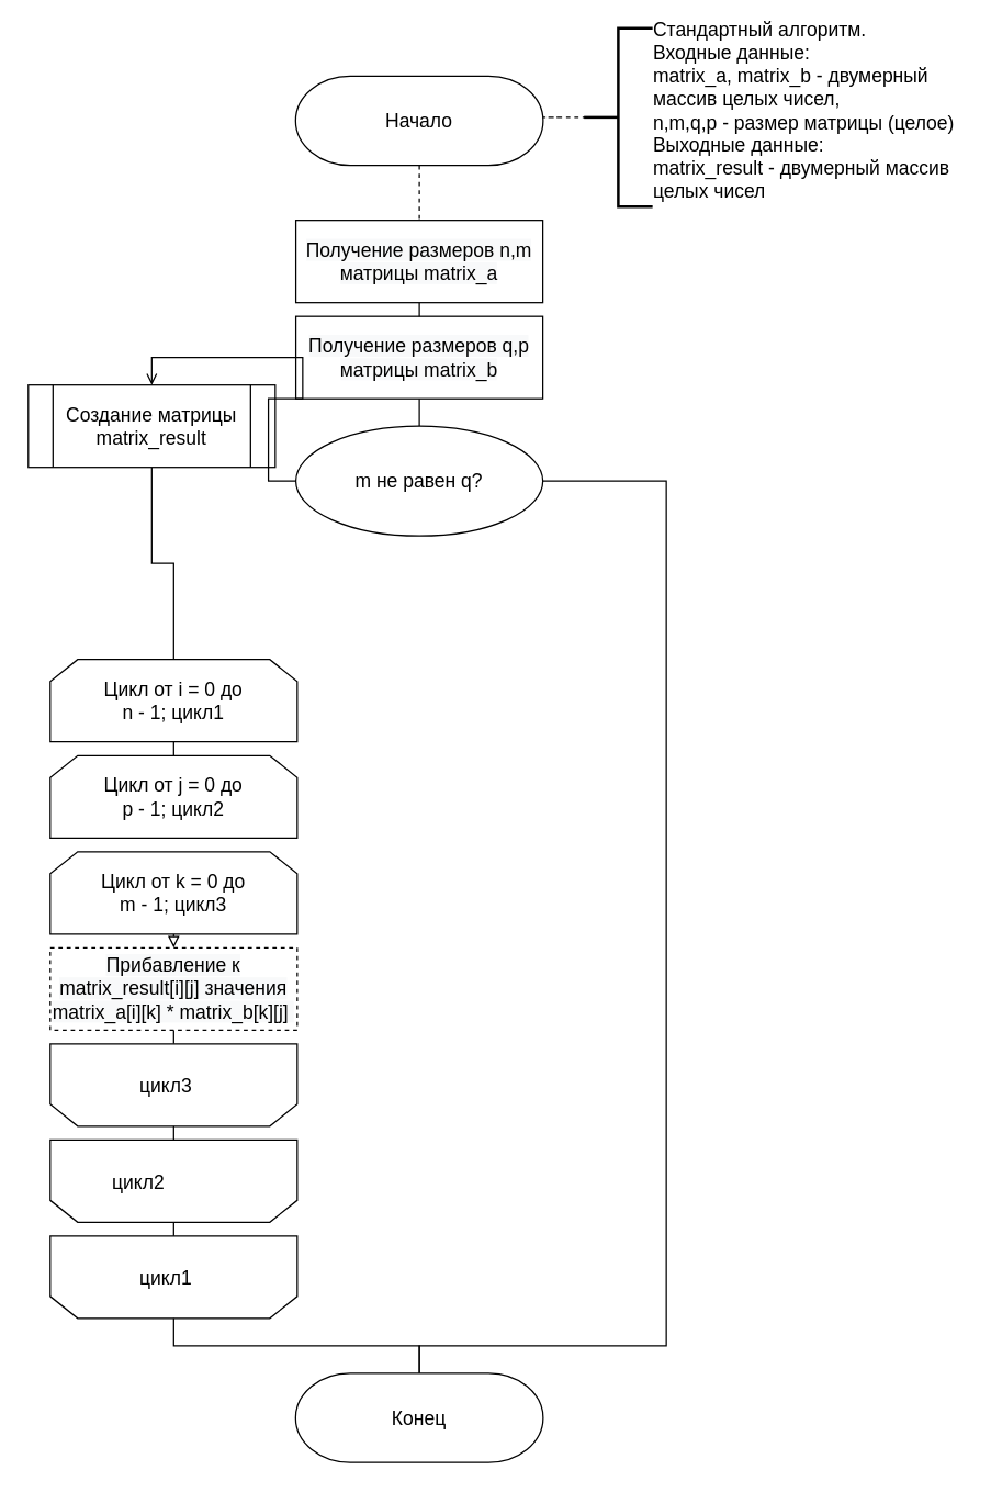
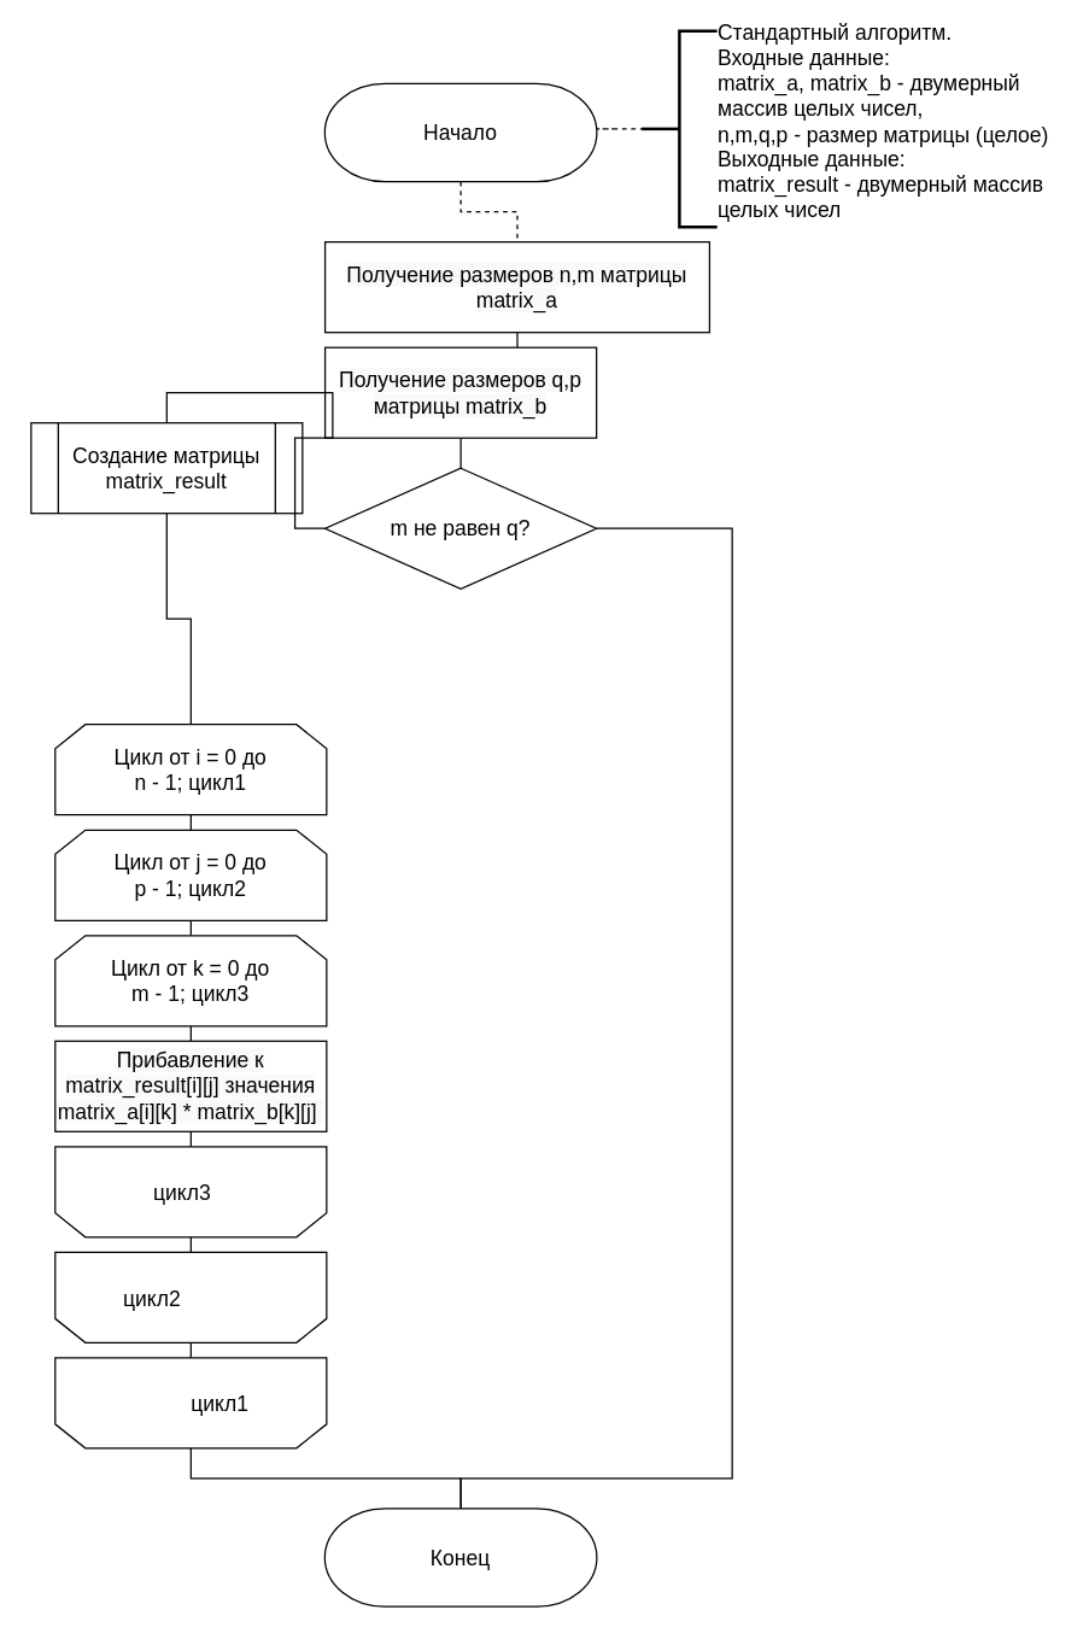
  <mxCell id="0" />
  <mxCell id="1" parent="0" />
  <mxCell id="2" style="edgeStyle=orthogonalEdgeStyle;rounded=0;orthogonalLoop=1;jettySize=auto;html=1;exitX=0.5;exitY=1;exitDx=0;exitDy=0;exitPerimeter=0;entryX=0.5;entryY=0;entryDx=0;entryDy=0;endArrow=none;endFill=0;dashed=1;" parent="1" source="3" target="18" edge="1"><mxGeometry relative="1" as="geometry" /></mxCell>
  <mxCell id="3" value="&lt;span style=&quot;font-size: 14px&quot;&gt;Начало&lt;/span&gt;" style="strokeWidth=1;html=1;shape=stencil(xVVNb4MwDP01HJmAaFV7nFh37GWTdnapC1FDgpysH/9+gYBaSukgl0kc8Hvwnu3YSsBSXUCFQRJJKDFg70GSfCGVXIJRZAPLFA5eRC48uXC1dCHoCjPjsCMQh61Ax2hD6oAnvjOtApcFEjc1y9ZB9Ga/qR+WZkpKK8KV1D3mhrdiwKX9Nzo7sejl1dlc2thFlXUo0SD10GtxGwcEyYe3UzzN6dPDqV9R5/uX0/d8p9jPae3TvfjeLJ7YwY1HYQ/slquJB+Zl16nPr86rmQO7ydWN2LHUImMLyNItZIec1I/cPUyygnq5B0RHl+qI1+zZ3Xw/q79TEFzeKCyW8xWAMvtC3eC3k06Xfk7nEM5ch6QM1G3o6QugHEOrE+4F5D1KnxCrG7g9+8fpLjwqvuvZNIl/LNnnjDOhND7ZBIsP5qxBR4aTpXtF+GRq91wIdzuNLcRAoEHdXdkAvw==);whiteSpace=wrap;" parent="1" vertex="1"><mxGeometry x="175" y="55" width="260" height="65" as="geometry" /></mxCell>
  <mxCell id="4" style="edgeStyle=orthogonalEdgeStyle;rounded=0;orthogonalLoop=1;jettySize=auto;html=1;exitX=0.5;exitY=1;exitDx=0;exitDy=0;entryX=0.5;entryY=0;entryDx=0;entryDy=0;endArrow=none;endFill=0;" parent="1" source="5" target="10" edge="1"><mxGeometry relative="1" as="geometry" /></mxCell>
  <mxCell id="5" value="&lt;font style=&quot;font-size: 14px&quot;&gt;Цикл от i = 0 до &lt;br&gt;n - 1; цикл1&lt;/font&gt;" style="shape=loopLimit;whiteSpace=wrap;html=1;" parent="1" vertex="1"><mxGeometry x="36" y="480" width="180" height="60" as="geometry" /></mxCell>
  <mxCell id="6" value="" style="strokeWidth=2;html=1;shape=mxgraph.flowchart.annotation_2;align=left;labelPosition=right;pointerEvents=1;" parent="1" vertex="1"><mxGeometry x="425" y="20" width="50" height="130" as="geometry" /></mxCell>
  <mxCell id="7" value="&lt;div style=&quot;text-align: left&quot;&gt;&lt;span style=&quot;font-size: 14px&quot;&gt;Стандартный алгоритм.&lt;/span&gt;&lt;/div&gt;&lt;font style=&quot;font-size: 14px&quot;&gt;&lt;div style=&quot;text-align: left&quot;&gt;&lt;span&gt;Входные данные:&lt;/span&gt;&lt;/div&gt;&lt;div style=&quot;text-align: left&quot;&gt;&lt;span&gt;matrix_a, matrix_b - двумерный&amp;nbsp;&lt;/span&gt;&lt;/div&gt;&lt;div style=&quot;text-align: left&quot;&gt;&lt;span&gt;массив&amp;nbsp;&lt;/span&gt;&lt;span&gt;целых чисел,&lt;/span&gt;&lt;/div&gt;&lt;div style=&quot;text-align: left&quot;&gt;&lt;span&gt;n,m,q,p - размер матрицы (целое)&lt;/span&gt;&lt;/div&gt;&lt;div style=&quot;text-align: left&quot;&gt;&lt;span&gt;Выходные данные:&lt;/span&gt;&lt;/div&gt;&lt;div style=&quot;text-align: left&quot;&gt;&lt;span&gt;matrix_result - двумерный массив&lt;/span&gt;&lt;/div&gt;&lt;div style=&quot;text-align: left&quot;&gt;&lt;span&gt;целых чисел&lt;/span&gt;&lt;/div&gt;&lt;/font&gt;" style="text;html=1;align=center;verticalAlign=middle;resizable=0;points=[];autosize=1;strokeColor=none;" parent="1" vertex="1"><mxGeometry x="470" y="25" width="230" height="110" as="geometry" /></mxCell>
  <mxCell id="8" value="" style="edgeStyle=orthogonalEdgeStyle;rounded=0;orthogonalLoop=1;jettySize=auto;html=1;dashed=1;endArrow=none;endFill=0;" parent="1" edge="1"><mxGeometry relative="1" as="geometry"><mxPoint x="438.99" y="84.9" as="sourcePoint" /><mxPoint x="408.99" y="85" as="targetPoint" /><Array as="points"><mxPoint x="394.99" y="84.9" /></Array></mxGeometry></mxCell>
+ <mxCell id="9" style="edgeStyle=orthogonalEdgeStyle;rounded=0;orthogonalLoop=1;jettySize=auto;html=1;exitX=0.5;exitY=1;exitDx=0;exitDy=0;entryX=0.5;entryY=0;entryDx=0;entryDy=0;endArrow=none;endFill=0;" parent="1" source="10" target="12" edge="1"><mxGeometry relative="1" as="geometry" /></mxCell>
  <mxCell id="10" value="&lt;font style=&quot;font-size: 14px&quot;&gt;Цикл от j = 0 до &lt;br&gt;p - 1; цикл2&lt;/font&gt;" style="shape=loopLimit;whiteSpace=wrap;html=1;" parent="1" vertex="1"><mxGeometry x="36" y="550" width="180" height="60" as="geometry" /></mxCell>
- <mxCell id="11" style="edgeStyle=orthogonalEdgeStyle;rounded=0;orthogonalLoop=1;jettySize=auto;html=1;exitX=0.5;exitY=1;exitDx=0;exitDy=0;entryX=0.5;entryY=0;entryDx=0;entryDy=0;endArrow=block;endFill=0;" parent="1" source="12" target="23" edge="1"><mxGeometry relative="1" as="geometry" /></mxCell>
+ <mxCell id="11" style="edgeStyle=orthogonalEdgeStyle;rounded=0;orthogonalLoop=1;jettySize=auto;html=1;exitX=0.5;exitY=1;exitDx=0;exitDy=0;entryX=0.5;entryY=0;entryDx=0;entryDy=0;endArrow=none;endFill=0;" parent="1" source="12" target="23" edge="1"><mxGeometry relative="1" as="geometry" /></mxCell>
  <mxCell id="12" value="&lt;font style=&quot;font-size: 14px&quot;&gt;Цикл от k = 0 до &lt;br&gt;m - 1; цикл3&lt;/font&gt;" style="shape=loopLimit;whiteSpace=wrap;html=1;" parent="1" vertex="1"><mxGeometry x="36" y="620" width="180" height="60" as="geometry" /></mxCell>
  <mxCell id="13" style="edgeStyle=orthogonalEdgeStyle;rounded=0;orthogonalLoop=1;jettySize=auto;html=1;exitX=0.5;exitY=1;exitDx=0;exitDy=0;entryX=0.5;entryY=0;entryDx=0;entryDy=0;endArrow=none;endFill=0;" parent="1" source="14" target="5" edge="1"><mxGeometry relative="1" as="geometry" /></mxCell>
  <mxCell id="14" value="&lt;font style=&quot;font-size: 14px&quot;&gt;Создание матрицы&lt;br&gt;matrix_result&lt;/font&gt;" style="shape=process;whiteSpace=wrap;html=1;backgroundOutline=1;" parent="1" vertex="1"><mxGeometry x="20" y="280" width="180" height="60" as="geometry" /></mxCell>
  <mxCell id="15" style="edgeStyle=orthogonalEdgeStyle;rounded=0;orthogonalLoop=1;jettySize=auto;html=1;exitX=0.5;exitY=1;exitDx=0;exitDy=0;entryX=0.5;entryY=0;entryDx=0;entryDy=0;endArrow=none;endFill=0;" parent="1" source="16" target="21" edge="1"><mxGeometry relative="1" as="geometry" /></mxCell>
  <mxCell id="16" value="&lt;span style=&quot;color: rgb(0 , 0 , 0) ; font-family: &amp;#34;helvetica&amp;#34; ; font-size: 14px ; font-style: normal ; font-weight: 400 ; letter-spacing: normal ; text-align: center ; text-indent: 0px ; text-transform: none ; word-spacing: 0px ; background-color: rgb(248 , 249 , 250) ; display: inline ; float: none&quot;&gt;Получение размеров q,p матрицы matrix_b&lt;/span&gt;" style="rounded=0;whiteSpace=wrap;html=1;" parent="1" vertex="1"><mxGeometry x="215" y="230" width="180" height="60" as="geometry" /></mxCell>
  <mxCell id="17" style="edgeStyle=orthogonalEdgeStyle;rounded=0;orthogonalLoop=1;jettySize=auto;html=1;exitX=0.5;exitY=1;exitDx=0;exitDy=0;endArrow=none;endFill=0;" parent="1" source="18" target="16" edge="1"><mxGeometry relative="1" as="geometry"><Array as="points"><mxPoint x="305" y="230" /><mxPoint x="305" y="230" /></Array></mxGeometry></mxCell>
- <mxCell id="18" value="&lt;span style=&quot;color: rgb(0 , 0 , 0) ; font-family: &amp;#34;helvetica&amp;#34; ; font-size: 14px ; font-style: normal ; font-weight: 400 ; letter-spacing: normal ; text-align: center ; text-indent: 0px ; text-transform: none ; word-spacing: 0px ; background-color: rgb(248 , 249 , 250) ; display: inline ; float: none&quot;&gt;Получение размеров n,m матрицы matrix_a&lt;/span&gt;" style="rounded=0;whiteSpace=wrap;html=1;" parent="1" vertex="1"><mxGeometry x="215" y="160" width="180" height="60" as="geometry" /></mxCell>
- <mxCell id="19" style="edgeStyle=orthogonalEdgeStyle;rounded=0;orthogonalLoop=1;jettySize=auto;html=1;exitX=0;exitY=0.5;exitDx=0;exitDy=0;entryX=0.5;entryY=0;entryDx=0;entryDy=0;endArrow=open;endFill=0;" parent="1" source="21" target="14" edge="1"><mxGeometry relative="1" as="geometry" /></mxCell>
+ <mxCell id="18" value="&lt;span style=&quot;color: rgb(0 , 0 , 0) ; font-family: &amp;#34;helvetica&amp;#34; ; font-size: 14px ; font-style: normal ; font-weight: 400 ; letter-spacing: normal ; text-align: center ; text-indent: 0px ; text-transform: none ; word-spacing: 0px ; background-color: rgb(248 , 249 , 250) ; display: inline ; float: none&quot;&gt;Получение размеров n,m матрицы matrix_a&lt;/span&gt;" style="rounded=0;whiteSpace=wrap;html=1;" parent="1" vertex="1"><mxGeometry x="215" y="160" width="255" height="60" as="geometry" /></mxCell>
+ <mxCell id="19" style="edgeStyle=orthogonalEdgeStyle;rounded=0;orthogonalLoop=1;jettySize=auto;html=1;exitX=0;exitY=0.5;exitDx=0;exitDy=0;entryX=0.5;entryY=0;entryDx=0;entryDy=0;endArrow=none;endFill=0;" parent="1" source="21" target="14" edge="1"><mxGeometry relative="1" as="geometry" /></mxCell>
  <mxCell id="20" style="edgeStyle=orthogonalEdgeStyle;rounded=0;orthogonalLoop=1;jettySize=auto;html=1;exitX=1;exitY=0.5;exitDx=0;exitDy=0;endArrow=none;endFill=0;" parent="1" source="21" edge="1"><mxGeometry relative="1" as="geometry"><mxPoint x="305" y="1000" as="targetPoint" /><Array as="points"><mxPoint x="485" y="350" /><mxPoint x="485" y="980" /><mxPoint x="305" y="980" /></Array></mxGeometry></mxCell>
- <mxCell id="21" value="&lt;font style=&quot;font-size: 14px&quot;&gt;m не равен q?&lt;/font&gt;" style="ellipse;whiteSpace=wrap;html=1;" parent="1" vertex="1"><mxGeometry x="215" y="310" width="180" height="80" as="geometry" /></mxCell>
+ <mxCell id="21" value="&lt;font style=&quot;font-size: 14px&quot;&gt;m не равен q?&lt;/font&gt;" style="rhombus;whiteSpace=wrap;html=1;" parent="1" vertex="1"><mxGeometry x="215" y="310" width="180" height="80" as="geometry" /></mxCell>
  <mxCell id="22" style="edgeStyle=orthogonalEdgeStyle;rounded=0;orthogonalLoop=1;jettySize=auto;html=1;exitX=0.5;exitY=1;exitDx=0;exitDy=0;entryX=0.5;entryY=1;entryDx=0;entryDy=0;endArrow=none;endFill=0;" parent="1" source="23" target="28" edge="1"><mxGeometry relative="1" as="geometry" /></mxCell>
- <mxCell id="23" value="&lt;span style=&quot;color: rgb(0 , 0 , 0) ; font-family: &amp;#34;helvetica&amp;#34; ; font-size: 14px ; font-style: normal ; font-weight: 400 ; letter-spacing: normal ; text-align: center ; text-indent: 0px ; text-transform: none ; word-spacing: 0px ; background-color: rgb(248 , 249 , 250) ; display: inline ; float: none&quot;&gt;Прибавление к matrix_result[i][j] значения matrix_a[i][k] * matrix_b[k][j]&amp;nbsp;&lt;/span&gt;" style="rounded=0;whiteSpace=wrap;html=1;dashed=1;" parent="1" vertex="1"><mxGeometry x="36" y="690" width="180" height="60" as="geometry" /></mxCell>
+ <mxCell id="23" value="&lt;span style=&quot;color: rgb(0 , 0 , 0) ; font-family: &amp;#34;helvetica&amp;#34; ; font-size: 14px ; font-style: normal ; font-weight: 400 ; letter-spacing: normal ; text-align: center ; text-indent: 0px ; text-transform: none ; word-spacing: 0px ; background-color: rgb(248 , 249 , 250) ; display: inline ; float: none&quot;&gt;Прибавление к matrix_result[i][j] значения matrix_a[i][k] * matrix_b[k][j]&amp;nbsp;&lt;/span&gt;" style="rounded=0;whiteSpace=wrap;html=1;" parent="1" vertex="1"><mxGeometry x="36" y="690" width="180" height="60" as="geometry" /></mxCell>
  <mxCell id="24" value="" style="group" parent="1" vertex="1" connectable="0"><mxGeometry x="36" y="830" width="180" height="60" as="geometry" /></mxCell>
  <mxCell id="25" value="" style="shape=loopLimit;whiteSpace=wrap;html=1;rotation=-180;" parent="24" vertex="1"><mxGeometry width="180" height="60" as="geometry" /></mxCell>
  <mxCell id="26" value="&lt;font style=&quot;font-size: 14px&quot;&gt;цикл2&lt;/font&gt;" style="text;html=1;align=center;verticalAlign=middle;resizable=0;points=[];autosize=1;strokeColor=none;" parent="24" vertex="1"><mxGeometry x="39" y="21.429" width="50" height="20" as="geometry" /></mxCell>
  <mxCell id="27" value="" style="group" parent="1" vertex="1" connectable="0"><mxGeometry x="36" y="760" width="180" height="60" as="geometry" /></mxCell>
  <mxCell id="28" value="" style="shape=loopLimit;whiteSpace=wrap;html=1;rotation=-180;" parent="27" vertex="1"><mxGeometry width="180" height="60" as="geometry" /></mxCell>
  <mxCell id="29" value="&lt;font style=&quot;font-size: 14px&quot;&gt;цикл3&lt;/font&gt;" style="text;html=1;align=center;verticalAlign=middle;resizable=0;points=[];autosize=1;strokeColor=none;" parent="27" vertex="1"><mxGeometry x="59" y="21.429" width="50" height="20" as="geometry" /></mxCell>
  <mxCell id="30" value="" style="group" parent="1" vertex="1" connectable="0"><mxGeometry x="36" y="900" width="180" height="60" as="geometry" /></mxCell>
  <mxCell id="31" value="" style="shape=loopLimit;whiteSpace=wrap;html=1;rotation=-180;" parent="30" vertex="1"><mxGeometry width="180" height="60" as="geometry" /></mxCell>
- <mxCell id="32" value="&lt;font style=&quot;font-size: 14px&quot;&gt;цикл1&lt;/font&gt;" style="text;html=1;align=center;verticalAlign=middle;resizable=0;points=[];autosize=1;strokeColor=none;" parent="30" vertex="1"><mxGeometry x="59" y="21.429" width="50" height="20" as="geometry" /></mxCell>
+ <mxCell id="32" value="&lt;font style=&quot;font-size: 14px&quot;&gt;цикл1&lt;/font&gt;" style="text;html=1;align=center;verticalAlign=middle;resizable=0;points=[];autosize=1;strokeColor=none;" parent="30" vertex="1"><mxGeometry x="84" y="21.429" width="50" height="20" as="geometry" /></mxCell>
  <mxCell id="33" value="&lt;span style=&quot;font-size: 14px&quot;&gt;Конец&lt;/span&gt;" style="strokeWidth=1;html=1;shape=stencil(xVVNb4MwDP01HJmAaFV7nFh37GWTdnapC1FDgpysH/9+gYBaSukgl0kc8Hvwnu3YSsBSXUCFQRJJKDFg70GSfCGVXIJRZAPLFA5eRC48uXC1dCHoCjPjsCMQh61Ax2hD6oAnvjOtApcFEjc1y9ZB9Ga/qR+WZkpKK8KV1D3mhrdiwKX9Nzo7sejl1dlc2thFlXUo0SD10GtxGwcEyYe3UzzN6dPDqV9R5/uX0/d8p9jPae3TvfjeLJ7YwY1HYQ/slquJB+Zl16nPr86rmQO7ydWN2LHUImMLyNItZIec1I/cPUyygnq5B0RHl+qI1+zZ3Xw/q79TEFzeKCyW8xWAMvtC3eC3k06Xfk7nEM5ch6QM1G3o6QugHEOrE+4F5D1KnxCrG7g9+8fpLjwqvuvZNIl/LNnnjDOhND7ZBIsP5qxBR4aTpXtF+GRq91wIdzuNLcRAoEHdXdkAvw==);whiteSpace=wrap;" parent="1" vertex="1"><mxGeometry x="175" y="1000" width="260" height="65" as="geometry" /></mxCell>
  <mxCell id="34" style="edgeStyle=orthogonalEdgeStyle;rounded=0;orthogonalLoop=1;jettySize=auto;html=1;exitX=0.5;exitY=0;exitDx=0;exitDy=0;entryX=0.5;entryY=0;entryDx=0;entryDy=0;entryPerimeter=0;endArrow=none;endFill=0;" parent="1" source="31" target="33" edge="1"><mxGeometry relative="1" as="geometry" /></mxCell>
  <mxCell id="35" style="edgeStyle=orthogonalEdgeStyle;rounded=0;orthogonalLoop=1;jettySize=auto;html=1;exitX=0.5;exitY=0;exitDx=0;exitDy=0;entryX=0.5;entryY=1;entryDx=0;entryDy=0;endArrow=none;endFill=0;" parent="1" source="25" target="31" edge="1"><mxGeometry relative="1" as="geometry" /></mxCell>
  <mxCell id="36" style="edgeStyle=orthogonalEdgeStyle;rounded=0;orthogonalLoop=1;jettySize=auto;html=1;exitX=0.5;exitY=0;exitDx=0;exitDy=0;entryX=0.5;entryY=1;entryDx=0;entryDy=0;endArrow=none;endFill=0;" parent="1" source="28" target="25" edge="1"><mxGeometry relative="1" as="geometry" /></mxCell>
